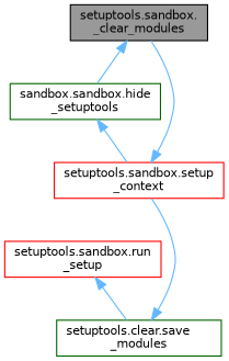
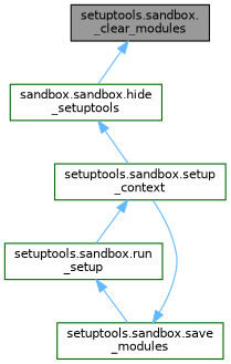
  digraph {
    rankdir=TB
    node [color=darkgreen fillcolor=white fontname=Helvetica fontsize=10 shape=box style=filled]
    edge [color=steelblue1 dir=back fontname=Helvetica fontsize=10 labelfontname=Helvetica labelfontsize=10 style=solid]
    n1 [color=black fillcolor=grey60 fontcolor=black height=0.2 label="setuptools.sandbox.\l_clear_modules" width=0.4]
    n2 [height=0.2 label="sandbox.sandbox.hide\l_setuptools" width=0.4]
-   n3 [color=red height=0.2 label="setuptools.sandbox.setup\l_context" width=0.4]
-   n4 [height=0.2 label="setuptools.clear.save\l_modules" width=0.4]
-   n5 [color=red height=0.2 label="setuptools.sandbox.run\l_setup" width=0.4]
+   n3 [height=0.2 label="setuptools.sandbox.setup\l_context" width=0.4]
+   n4 [height=0.2 label="setuptools.sandbox.save\l_modules" width=0.4]
+   n5 [height=0.2 label="setuptools.sandbox.run\l_setup" width=0.4]
    n1 -> n2
    n2 -> n3
-   n3 -> n1
+   n3 -> n5
    n4 -> n3
    n5 -> n4
  }
